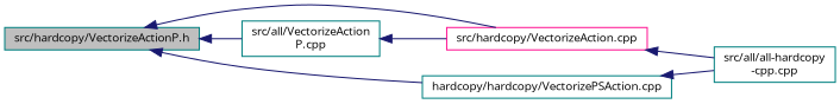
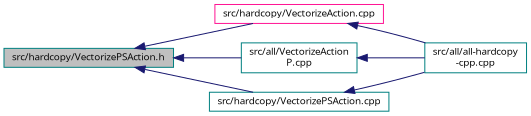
  digraph {
    fontname="Open Sans"
    rankdir=LR
    node [color=teal fillcolor=white fontname="Open Sans" fontsize=10 shape=record style=filled]
    edge [color=midnightblue dir=back fontname="Open Sans" fontsize=10 labelfontname=Helvetica labelfontsize=10 style=solid]
-   n1 [fillcolor=grey75 fontcolor=black height=0.2 label="src/hardcopy/VectorizeActionP.h" width=0.4]
+   n1 [fillcolor=grey75 fontcolor=black height=0.2 label="src/hardcopy/VectorizePSAction.h" width=0.4]
    n2 [color=deeppink height=0.2 label="src/hardcopy/VectorizeAction.cpp" width=0.4]
    n3 [height=0.2 label="src/all/VectorizeAction\lP.cpp" width=0.4]
-   n4 [height=0.2 label="hardcopy/hardcopy/VectorizePSAction.cpp" width=0.4]
+   n4 [height=0.2 label="src/hardcopy/VectorizePSAction.cpp" width=0.4]
    n5 [height=0.2 label="src/all/all-hardcopy\l-cpp.cpp" width=0.4]
    n1 -> n2
    n1 -> n3
    n1 -> n4
    n2 -> n5
-   n3 -> n2
+   n3 -> n5
    n4 -> n5
  }
